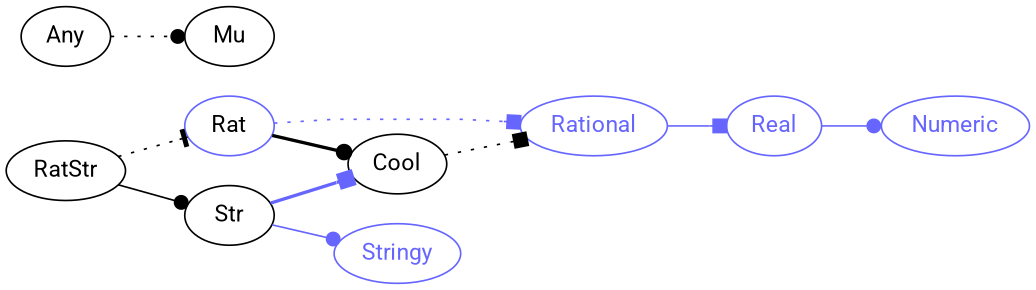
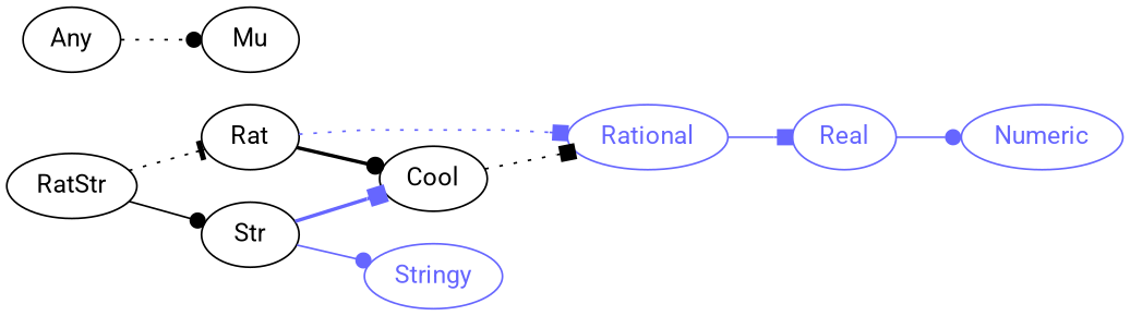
  digraph {
    fontname=Roboto
    rankdir=LR
    splines=polyline
    node [color="#000000" fontcolor="#000000" fontname=Roboto]
    edge [arrowhead=dot color="#000000" fontname=Roboto style=dotted]
-   Rat [color="#6666FF"]
+   Rat
    Cool
    Rational [color="#6666FF" fontcolor="#6666FF"]
    Real [color="#6666FF" fontcolor="#6666FF"]
    Any
    Mu
    Numeric [color="#6666FF" fontcolor="#6666FF"]
    Stringy [color="#6666FF" fontcolor="#6666FF"]
    Str
    RatStr
    Rat -> Cool [style=bold]
    Rat -> Rational [arrowhead=box color="#6666FF"]
    Cool -> Rational [arrowhead=box]
    Rational -> Real [arrowhead=box color="#6666FF" style=solid]
    Real -> Numeric [color="#6666FF" style=solid]
    Any -> Mu
    Str -> Cool [arrowhead=box color="#6666FF" style=bold]
    Str -> Stringy [color="#6666FF" style=solid]
    RatStr -> Rat [arrowhead=tee]
    RatStr -> Str [style=solid]
  }
